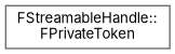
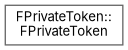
  digraph {
    rankdir=TB
    fontname=Inter
-   n1 [color=grey40 fillcolor=white fontname=Inter fontsize=10 height=0.2 label="FStreamableHandle::\lFPrivateToken" shape=box style=filled width=0.4]
+   n1 [color=grey40 fillcolor=white fontname=Inter fontsize=10 height=0.2 label="FPrivateToken::\lFPrivateToken" shape=box style=filled width=0.4]
  }
